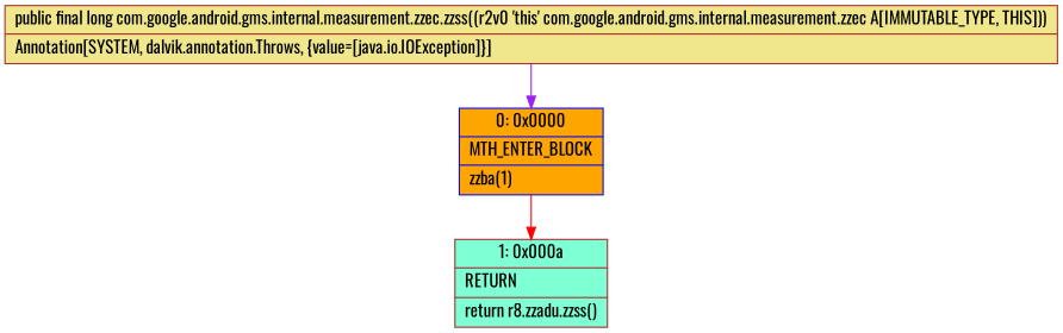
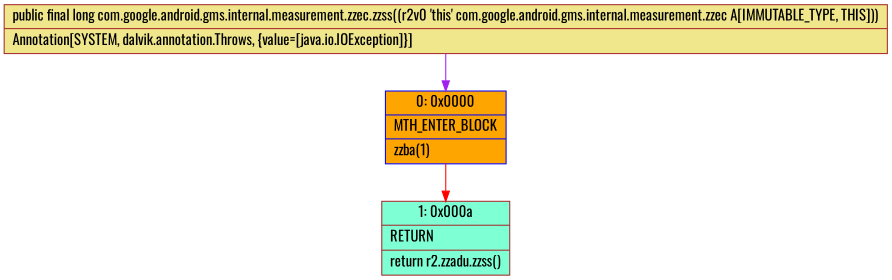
  digraph {
    fontname=Oswald
    node [shape=record style=filled color=brown fontname=Oswald]
    edge [fontname=Oswald]
    n1 [label="{0\:\ 0x0000|MTH_ENTER_BLOCK\l|zzba(1)\l}" fillcolor=orange color=blue]
-   n2 [label="{1\:\ 0x000a|RETURN\l|return r8.zzadu.zzss()\l}" fillcolor=aquamarine]
+   n2 [label="{1\:\ 0x000a|RETURN\l|return r2.zzadu.zzss()\l}" fillcolor=aquamarine]
    n3 [label="{public final long com.google.android.gms.internal.measurement.zzec.zzss((r2v0 'this' com.google.android.gms.internal.measurement.zzec A[IMMUTABLE_TYPE, THIS]))  | Annotation[SYSTEM, dalvik.annotation.Throws, \{value=[java.io.IOException]\}]\l}" fillcolor=khaki]
    n1 -> n2 [color=red]
    n3 -> n1 [color=purple]
  }
